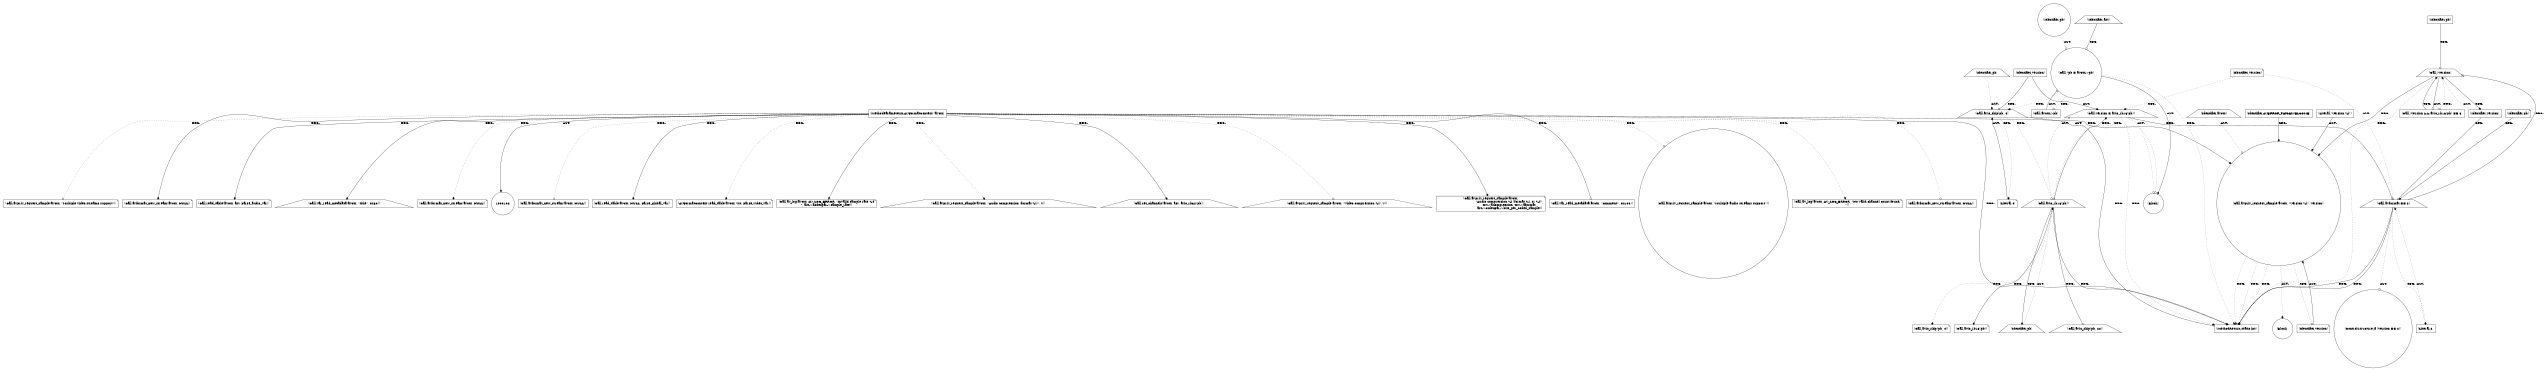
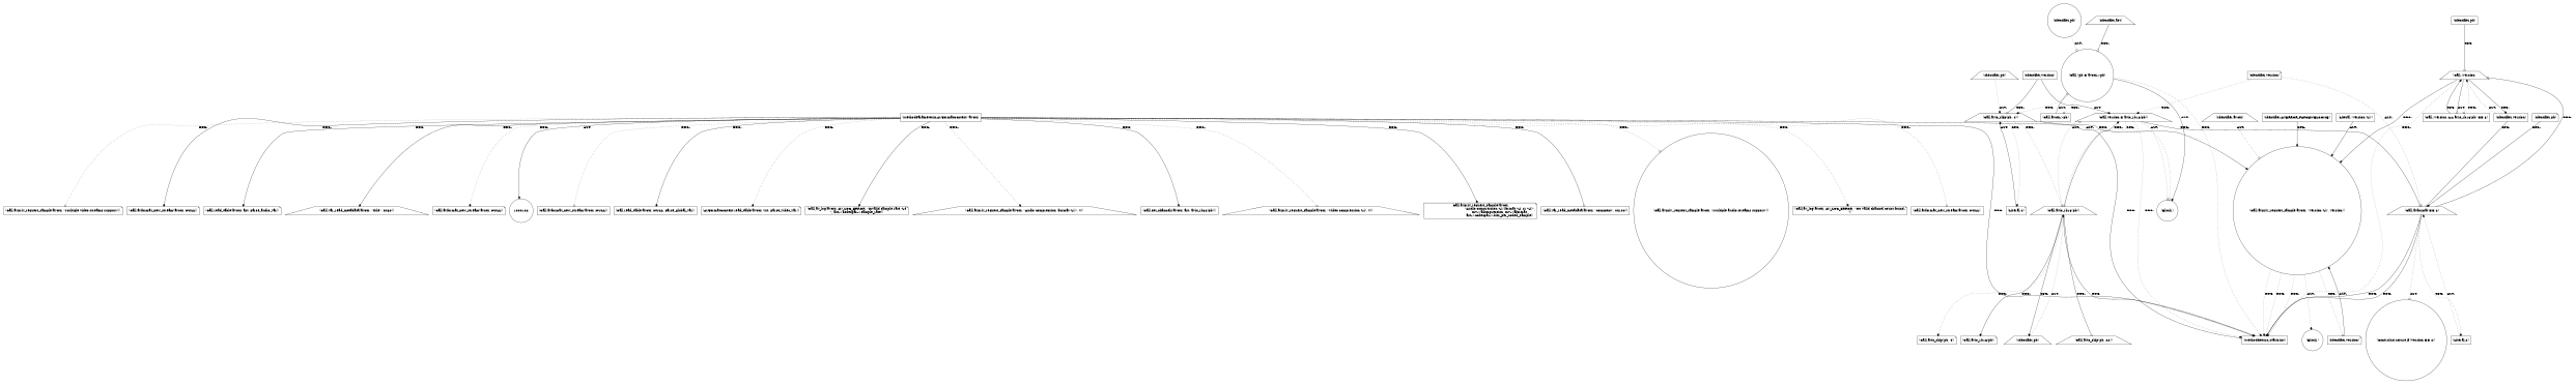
  digraph {
    node [shape=box]
    edge [arrowhead=diamond style=dotted]
    n1 [label="(Call,avpriv_request_sample(avctx, \"Version %i\", version))" shape=circle]
    n2 [label="(MethodReturn,static int)"]
    n3 [label="(Block,)" shape=circle]
    n4 [label="(Identifier,version)" shape=note]
    n5 [label="(MethodParameterIn,AVFormatContext *avctx)"]
    n6 [label="(Call,avformat_new_stream(avctx, NULL))"]
    n7 [label="(Call,read_table(avctx, NULL, parse_global_var))"]
    n8 [label="(AVFormatContext,read_table(avctx, vst, parse_video_var))" shape=note]
    n9 [label="(Call,av_log(avctx, AV_LOG_ERROR, \"Invalid sample rate %d\n\", ast->codecpar->sample_rate))" shape=note]
    n10 [label="(Call,avpriv_request_sample(avctx, \"Audio compression (format %i)\", v))" shape=trapezium]
-   n11 [label="(Call,set_channels(avctx, ast, avio_rb32(pb)))" shape=trapezium]
+   n11 [label="(Call,set_channels(avctx, ast, avio_rb32(pb)))"]
    n12 [label="(Call,avpriv_request_sample(avctx, \"Video compression %i\", v))" shape=trapezium]
    n13 [label="(Call,avpriv_request_sample(avctx,\n                                      \"Audio compression %i (format %i, sr %i)\",\n                                      mv->acompression, mv->aformat,\n                                      ast->codecpar->bits_per_coded_sample))" shape=note]
    n14 [label="(Call,var_read_metadata(avctx, \"comment\", 0x100))"]
    n15 [label="(Call,avpriv_request_sample(avctx, \"Multiple audio streams support\"))" shape=circle]
    n16 [label="(Call,av_log(avctx, AV_LOG_ERROR, \"No valid channel count found.\n\"))" shape=note]
    n17 [label="(Call,avformat_new_stream(avctx, NULL))"]
    n18 [label="(Call,avpriv_request_sample(avctx, \"Multiple video streams support\"))" shape=note]
    n19 [label="(Call,avformat_new_stream(avctx, NULL))" shape=note]
    n20 [label="(Call,read_table(avctx, ast, parse_audio_var))" shape=note]
    n21 [label="(Call,var_read_metadata(avctx, \"title\", 0x80))" shape=trapezium]
    n22 [label="(Call,avformat_new_stream(avctx, NULL))" shape=note]
    1000102 [shape=circle]
    n24 [label="(Call,!version)" shape=trapezium]
    n25 [label="(Call,!version && avio_rb16(pb) == 3)"]
    n26 [label="(Identifier,version)"]
    n27 [label="(Call,avformat == 2)" shape=trapezium]
    n28 [label="(ControlStructure,if (version == 2))" shape=circle]
    n29 [label="(Literal,2)"]
    n30 [label="(Call,version = avio_rb16(pb))" shape=trapezium]
    n31 [label="(Call,avio_rb16(pb))" shape=trapezium]
    n32 [label="(Block,)" shape=circle]
    n33 [label="(Call,avio_rb16(pb))" shape=note]
    n34 [label="(Identifier,pb)" shape=trapezium]
    n35 [label="(Call,avio_skip(pb, 22))" shape=trapezium]
    n36 [label="(Call,avio_skip(pb, 4))" shape=note]
    n37 [label="(Call,avio_skip(pb, 4))" shape=trapezium]
    n38 [label="(Literal,4)" shape=note]
    n39 [label="(Call,*pb = avctx->pb)" shape=circle]
    n40 [label="(Call,avctx->pb)"]
    n41 [label="(Identifier,pb)"]
    n42 [label="(Identifier,ast)" shape=trapezium]
    n43 [label="(Identifier,version)"]
    n44 [label="(Identifier,AVERROR_PATCHWELCOME)"]
    n45 [label="(Identifier,version)" shape=note]
    n46 [label="(Identifier,pb)" shape=circle]
    n47 [label="(Literal,\"Version %i\")"]
    n48 [label="(Identifier,pb)" shape=note]
    n49 [label="(Identifier,avctx)" shape=trapezium]
    n50 [label="(Identifier,pb)" shape=trapezium]
    n1 -> n2 [arrowhead=odot label="DDG: "]
    n1 -> n2 [label="DDG: "]
    n1 -> n2 [arrowhead=odot label="DDG: "]
    n1 -> n3 [label="AST: "]
    n1 -> n4 [arrowhead=odot label="CFG: "]
    n4 -> n1 [label="AST: " style=solid]
    n5 -> n1 [label="DDG: " style=solid]
    n5 -> n2 [label="DDG: " style=solid]
    n5 -> n6 [arrowhead=odot label="DDG: "]
    n5 -> n7 [label="DDG: " style=solid]
    n5 -> n8 [label="DDG: "]
    n5 -> n9 [label="DDG: " style=solid]
    n5 -> n10 [label="DDG: "]
    n5 -> n11 [label="DDG: " style=solid]
    n5 -> n12 [arrowhead=odot label="DDG: "]
    n5 -> n13 [label="DDG: " style=solid]
    n5 -> n14 [arrowhead=odot label="DDG: " style=solid]
    n5 -> n15 [arrowhead=odot label="DDG: "]
    n5 -> n16 [label="DDG: "]
    n5 -> n17 [arrowhead=odot label="DDG: "]
    n5 -> n18 [arrowhead=odot label="DDG: "]
    n5 -> n19 [label="DDG: " style=solid]
    n5 -> n20 [label="DDG: " style=solid]
    n5 -> n21 [label="DDG: " style=solid]
    n5 -> n22 [label="DDG: "]
    n5 -> 1000102 [label="AST: " style=solid]
    n24 -> n1 [label="DDG: " style=solid]
    n24 -> n2 [label="DDG: "]
    n24 -> n25 [arrowhead=odot label="AST: " style=solid]
    n24 -> n25 [arrowhead=odot label="DDG: "]
    n24 -> n26 [label="CFG: " style=solid]
    n25 -> n24 [label="CFG: " style=solid]
    n26 -> n24 [label="AST: "]
    n26 -> n27 [arrowhead=odot label="CFG: " style=solid]
    n27 -> n2 [label="DDG: " style=solid]
    n27 -> n2 [arrowhead=odot label="DDG: " style=solid]
    n27 -> n24 [arrowhead=odot label="DDG: " style=solid]
    n27 -> n28 [arrowhead=odot label="AST: "]
    n27 -> n29 [label="CFG: "]
    n29 -> n27 [label="AST: "]
    n30 -> n2 [label="DDG: "]
    n30 -> n27 [arrowhead=odot label="DDG: " style=solid]
    n30 -> n31 [arrowhead=odot label="CFG: "]
    n30 -> n32 [arrowhead=odot label="AST: "]
    n31 -> n2 [label="DDG: " style=solid]
    n31 -> n30 [arrowhead=odot label="AST: "]
    n31 -> n30 [label="DDG: " style=solid]
    n31 -> n33 [label="DDG: " style=solid]
    n31 -> n34 [label="CFG: " style=solid]
    n31 -> n35 [arrowhead=odot label="DDG: " style=solid]
    n31 -> n36 [label="DDG: "]
    n34 -> n31 [label="AST: "]
    n37 -> n2 [arrowhead=odot label="DDG: " style=solid]
    n37 -> n31 [arrowhead=odot label="DDG: "]
    n37 -> n32 [arrowhead=odot label="AST: "]
    n37 -> n38 [label="CFG: "]
    n38 -> n37 [label="AST: " style=solid]
    n39 -> n2 [label="DDG: "]
    n39 -> n32 [label="AST: " style=solid]
    n39 -> n37 [label="DDG: "]
    n39 -> n40 [arrowhead=odot label="CFG: "]
    n40 -> n39 [arrowhead=odot label="AST: " style=solid]
    n41 -> n24 [arrowhead=odot label="CFG: " style=solid]
    n42 -> n39 [arrowhead=odot label="CFG: " style=solid]
    n43 -> n30 [label="AST: " style=solid]
    n43 -> n37 [arrowhead=odot label="CFG: " style=solid]
    n44 -> n1 [label="CFG: " style=solid]
    n45 -> n27 [arrowhead=odot label="AST: "]
    n45 -> n30 [label="CFG: "]
    n46 -> n39 [arrowhead=odot label="AST: "]
    n47 -> n1 [label="AST: " style=solid]
    n48 -> n27 [label="CFG: " style=solid]
    n49 -> n1 [arrowhead=odot label="AST: "]
    n50 -> n37 [label="AST: "]
  }
